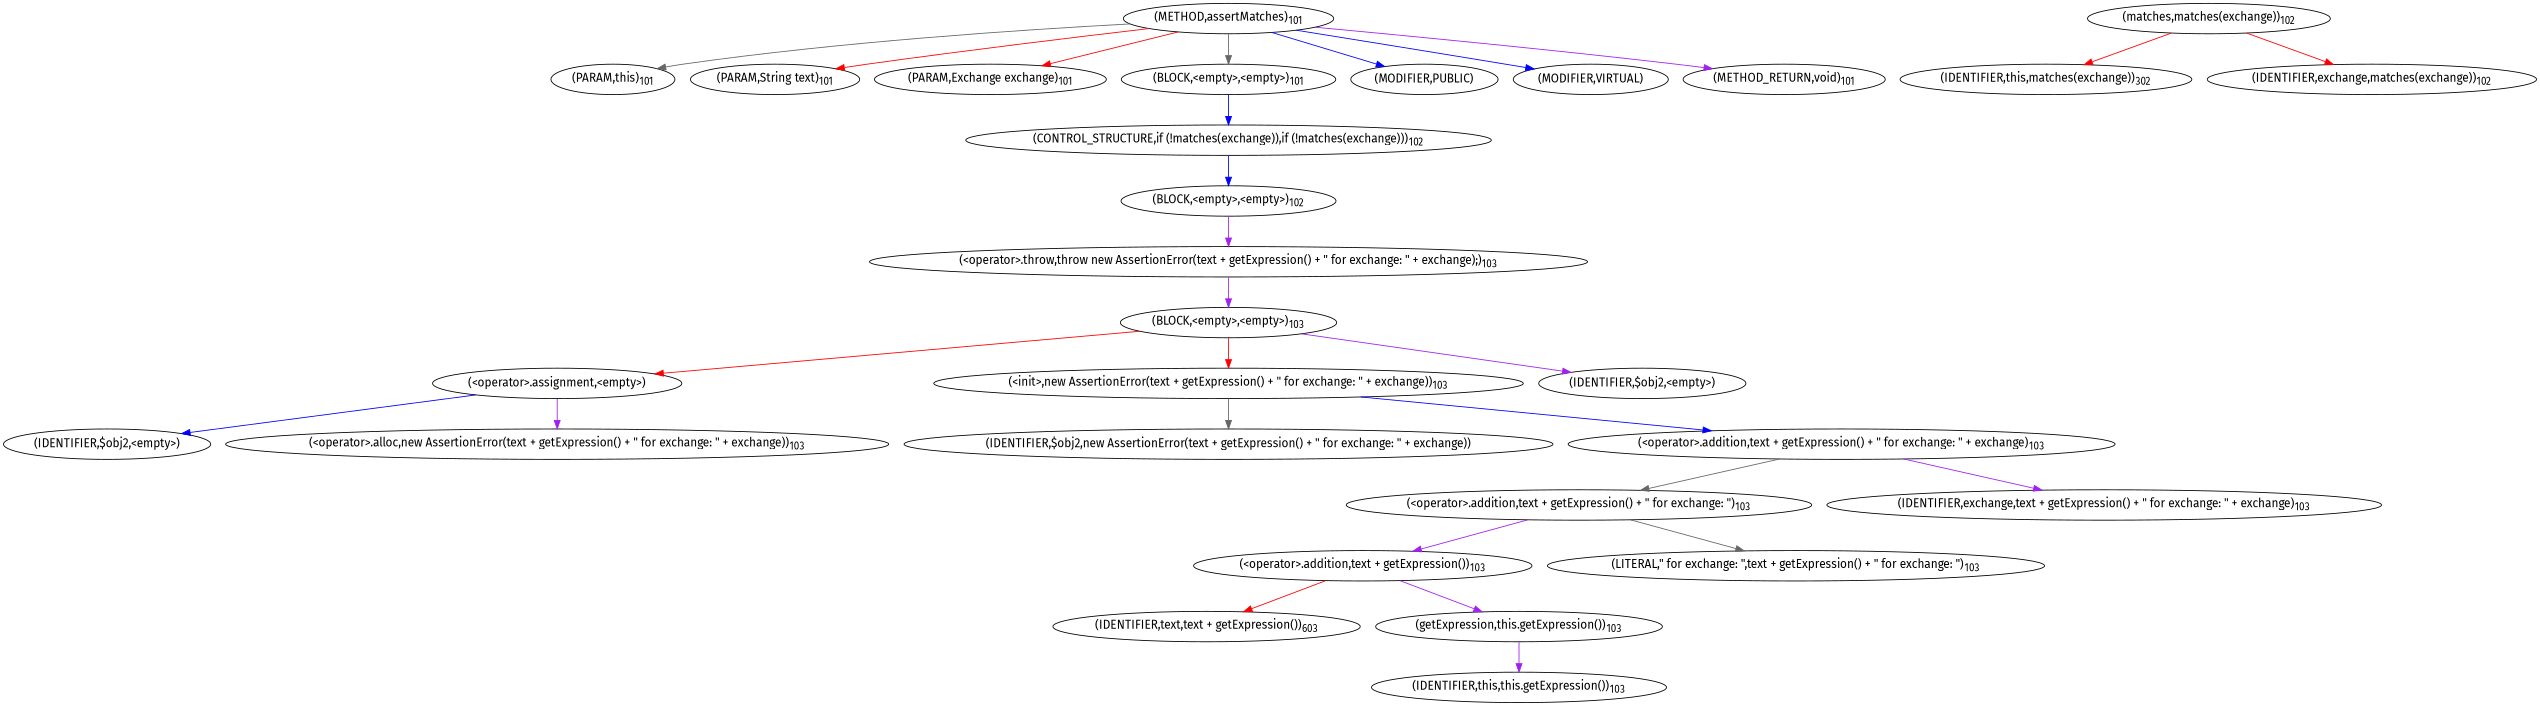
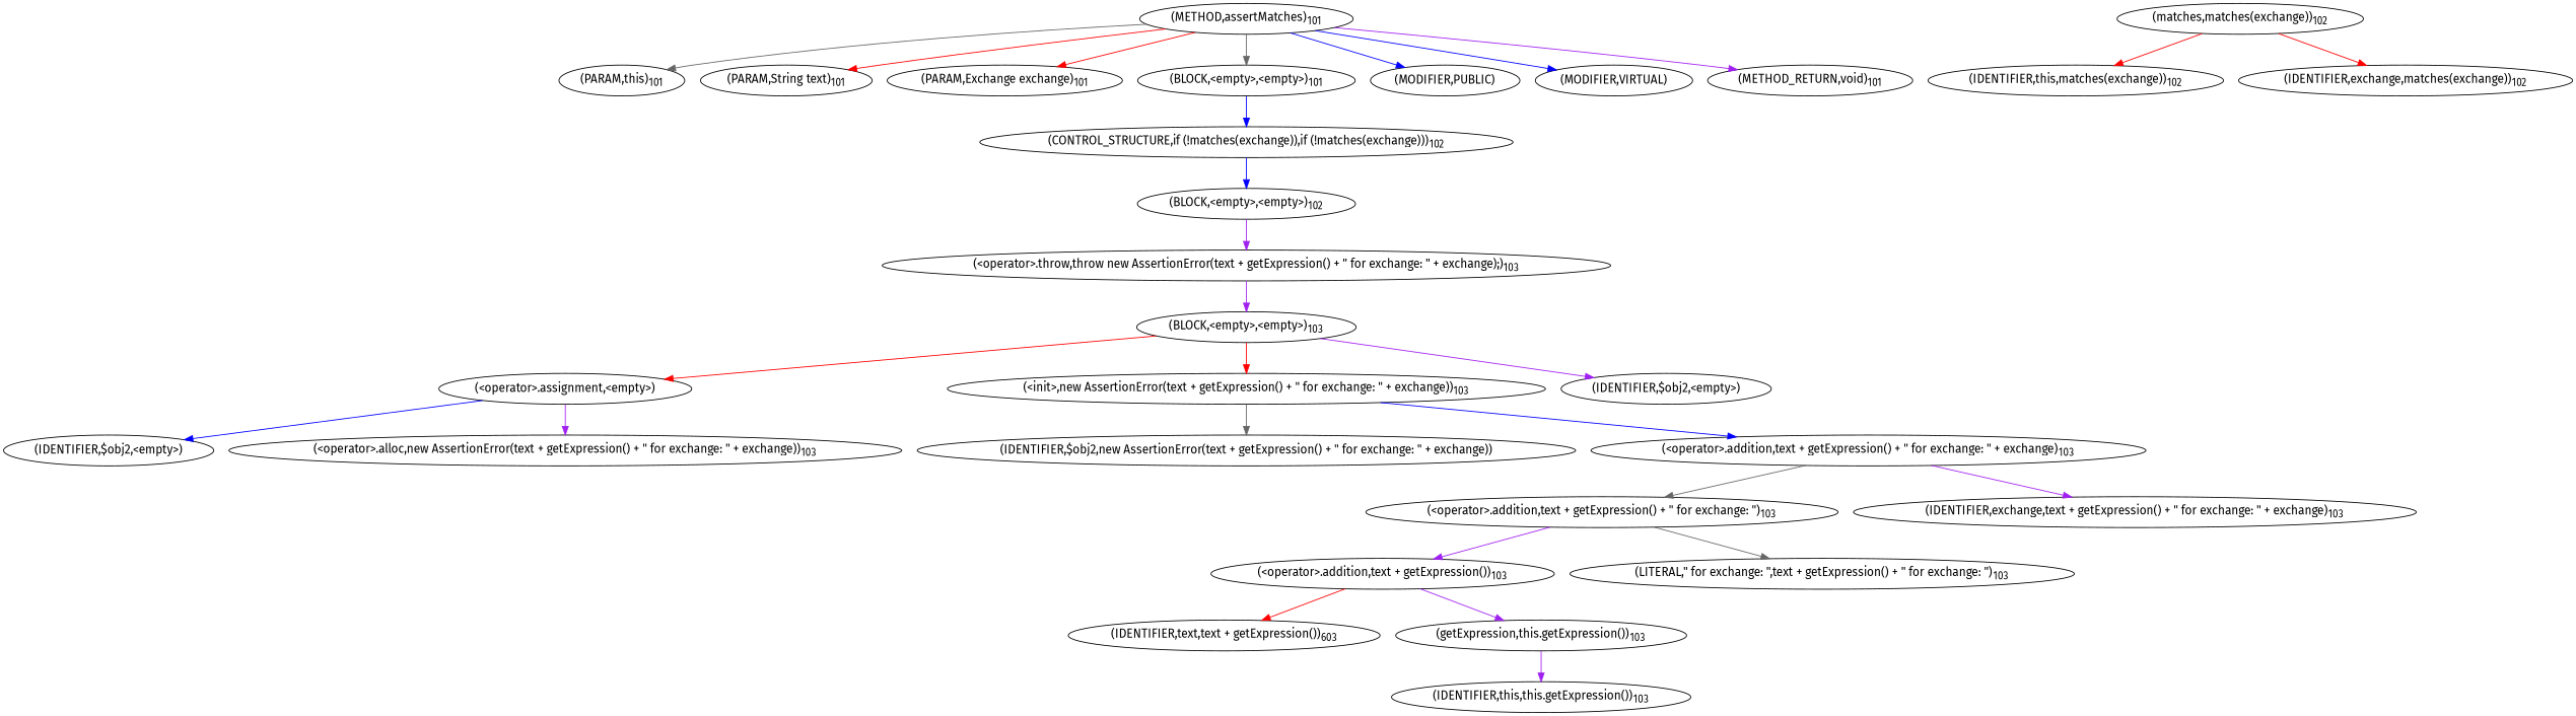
  digraph {
    fontname="Fira Sans"
    node [fontname="Fira Sans"]
    edge [color=purple fontname="Fira Sans"]
    n1 [label=<(METHOD,assertMatches)<SUB>101</SUB>>]
    n2 [label=<(PARAM,this)<SUB>101</SUB>>]
    n3 [label=<(PARAM,String text)<SUB>101</SUB>>]
    n4 [label=<(PARAM,Exchange exchange)<SUB>101</SUB>>]
    n5 [label=<(BLOCK,&lt;empty&gt;,&lt;empty&gt;)<SUB>101</SUB>>]
    n6 [label=<(MODIFIER,PUBLIC)>]
    n7 [label=<(MODIFIER,VIRTUAL)>]
    n8 [label=<(METHOD_RETURN,void)<SUB>101</SUB>>]
    n9 [label=<(CONTROL_STRUCTURE,if (!matches(exchange)),if (!matches(exchange)))<SUB>102</SUB>>]
    n10 [label=<(BLOCK,&lt;empty&gt;,&lt;empty&gt;)<SUB>102</SUB>>]
    n11 [label=<(&lt;operator&gt;.throw,throw new AssertionError(text + getExpression() + &quot; for exchange: &quot; + exchange);)<SUB>103</SUB>>]
    n12 [label=<(matches,matches(exchange))<SUB>102</SUB>>]
-   n13 [label=<(IDENTIFIER,this,matches(exchange))<SUB>302</SUB>>]
+   n13 [label=<(IDENTIFIER,this,matches(exchange))<SUB>102</SUB>>]
    n14 [label=<(IDENTIFIER,exchange,matches(exchange))<SUB>102</SUB>>]
    n15 [label=<(BLOCK,&lt;empty&gt;,&lt;empty&gt;)<SUB>103</SUB>>]
    n16 [label=<(&lt;operator&gt;.assignment,&lt;empty&gt;)>]
    n17 [label=<(&lt;init&gt;,new AssertionError(text + getExpression() + &quot; for exchange: &quot; + exchange))<SUB>103</SUB>>]
    n18 [label=<(IDENTIFIER,$obj2,&lt;empty&gt;)>]
    n19 [label=<(IDENTIFIER,$obj2,&lt;empty&gt;)>]
    n20 [label=<(&lt;operator&gt;.alloc,new AssertionError(text + getExpression() + &quot; for exchange: &quot; + exchange))<SUB>103</SUB>>]
    n21 [label=<(IDENTIFIER,$obj2,new AssertionError(text + getExpression() + &quot; for exchange: &quot; + exchange))>]
    n22 [label=<(&lt;operator&gt;.addition,text + getExpression() + &quot; for exchange: &quot; + exchange)<SUB>103</SUB>>]
    n23 [label=<(&lt;operator&gt;.addition,text + getExpression() + &quot; for exchange: &quot;)<SUB>103</SUB>>]
    n24 [label=<(IDENTIFIER,exchange,text + getExpression() + &quot; for exchange: &quot; + exchange)<SUB>103</SUB>>]
    n25 [label=<(&lt;operator&gt;.addition,text + getExpression())<SUB>103</SUB>>]
    n26 [label=<(LITERAL,&quot; for exchange: &quot;,text + getExpression() + &quot; for exchange: &quot;)<SUB>103</SUB>>]
    n27 [label=<(IDENTIFIER,text,text + getExpression())<SUB>603</SUB>>]
    n28 [label=<(getExpression,this.getExpression())<SUB>103</SUB>>]
    n29 [label=<(IDENTIFIER,this,this.getExpression())<SUB>103</SUB>>]
    n1 -> n2 [color=gray40]
    n1 -> n3 [color=red]
    n1 -> n4 [color=red]
    n1 -> n5 [color=gray40]
    n1 -> n6 [color=blue]
    n1 -> n7 [color=blue]
    n1 -> n8
    n5 -> n9 [color=blue]
    n9 -> n10 [color=blue]
    n10 -> n11
    n11 -> n15
    n12 -> n13 [color=red]
    n12 -> n14 [color=red]
    n15 -> n16 [color=red]
    n15 -> n17 [color=red]
    n15 -> n18
    n16 -> n19 [color=blue]
    n16 -> n20
    n17 -> n21 [color=gray40]
    n17 -> n22 [color=blue]
    n22 -> n23 [color=gray40]
    n22 -> n24
    n23 -> n25
    n23 -> n26 [color=gray40]
    n25 -> n27 [color=red]
    n25 -> n28
    n28 -> n29
  }
